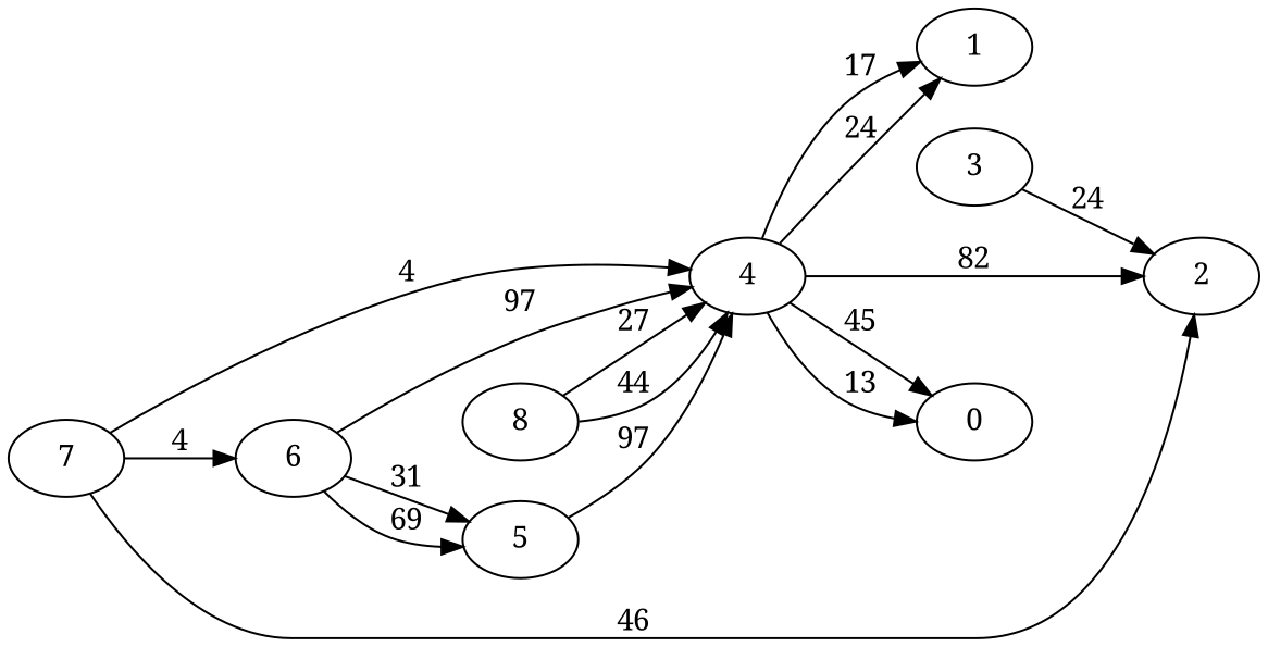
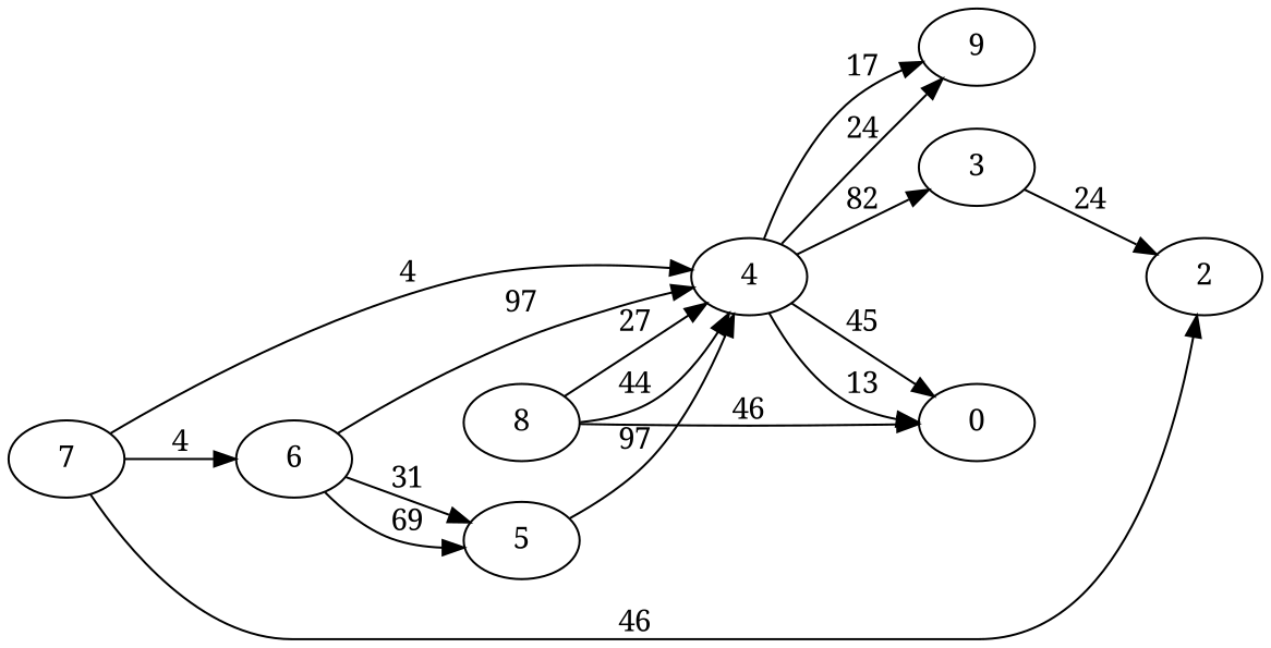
  digraph {
    fontname="Noto Serif"
    rankdir=LR
    ranksep=equally
    node [fontname="Noto Serif"]
    edge [fontname="Noto Serif"]
    0
-   1
+   1 [label=9]
    2
    3
    4
    5
    6
    7
    8
    subgraph sub_1 {
      rank=same
      0
    }
    subgraph sub_2 {
      rank=same
      1
    }
    subgraph sub_3 {
      rank=same
      2
    }
    subgraph sub_4 {
      rank=same
      3
    }
    subgraph sub_5 {
      rank=same
    }
    subgraph sub_6 {
      rank=same
      4
    }
    subgraph sub_7 {
      rank=same
    }
    subgraph sub_8 {
      rank=same
      5
    }
    subgraph sub_9 {
      rank=same
    }
    subgraph sub_10 {
      rank=same
      6
    }
    subgraph sub_11 {
      rank=same
    }
    subgraph sub_12 {
      rank=same
      7
    }
    subgraph sub_13 {
      rank=same
    }
    subgraph sub_14 {
      rank=same
      8
    }
    subgraph sub_15 {
      rank=same
    }
    3 -> 2 [label=24]
    4 -> 0 [label=45]
    4 -> 0 [label=13]
    4 -> 1 [label=24]
    4 -> 1 [label=17]
-   4 -> 2 [label=82]
+   4 -> 3 [label=82]
    5 -> 4 [label=97]
    6 -> 4 [label=97]
    6 -> 5 [label=69]
    6 -> 5 [label=31]
    7 -> 2 [label=46]
    7 -> 4 [label=4]
    7 -> 6 [label=4]
+   8 -> 0 [label=46]
    8 -> 4 [label=27]
    8 -> 4 [label=44]
  }
